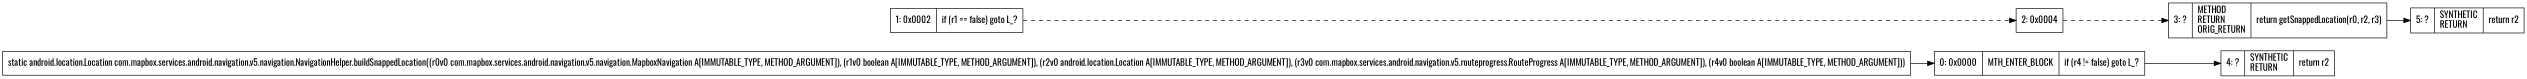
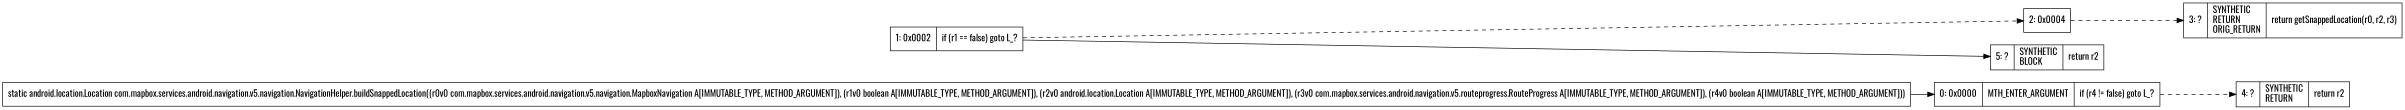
  digraph {
    fontname=Oswald
    rankdir=LR
    node [fontname=Oswald shape=record]
    edge [fontname=Oswald]
-   n1 [label="{0\:\ 0x0000|MTH_ENTER_BLOCK\l|if (r4 != false) goto L_?\l}"]
+   n1 [label="{0\:\ 0x0000|MTH_ENTER_ARGUMENT\l|if (r4 != false) goto L_?\l}"]
    n2 [label="{4\:\ ?|SYNTHETIC\lRETURN\l|return r2\l}"]
    n3 [label="{1\:\ 0x0002|if (r1 == false) goto L_?\l}"]
    n4 [label="{2\:\ 0x0004}"]
-   n5 [label="{5\:\ ?|SYNTHETIC\lRETURN\l|return r2\l}"]
-   n6 [label="{3\:\ ?|METHOD\lRETURN\lORIG_RETURN\l|return getSnappedLocation(r0, r2, r3)\l}"]
+   n5 [label="{5\:\ ?|SYNTHETIC\lBLOCK\l|return r2\l}"]
+   n6 [label="{3\:\ ?|SYNTHETIC\lRETURN\lORIG_RETURN\l|return getSnappedLocation(r0, r2, r3)\l}"]
    n7 [label="{static android.location.Location com.mapbox.services.android.navigation.v5.navigation.NavigationHelper.buildSnappedLocation((r0v0 com.mapbox.services.android.navigation.v5.navigation.MapboxNavigation A[IMMUTABLE_TYPE, METHOD_ARGUMENT]), (r1v0 boolean A[IMMUTABLE_TYPE, METHOD_ARGUMENT]), (r2v0 android.location.Location A[IMMUTABLE_TYPE, METHOD_ARGUMENT]), (r3v0 com.mapbox.services.android.navigation.v5.routeprogress.RouteProgress A[IMMUTABLE_TYPE, METHOD_ARGUMENT]), (r4v0 boolean A[IMMUTABLE_TYPE, METHOD_ARGUMENT])) }"]
-   n1 -> n2
+   n1 -> n2 [style=dashed]
    n3 -> n4 [style=dashed]
-   n6 -> n5
+   n3 -> n5
    n4 -> n6 [style=dashed]
    n7 -> n1
  }
